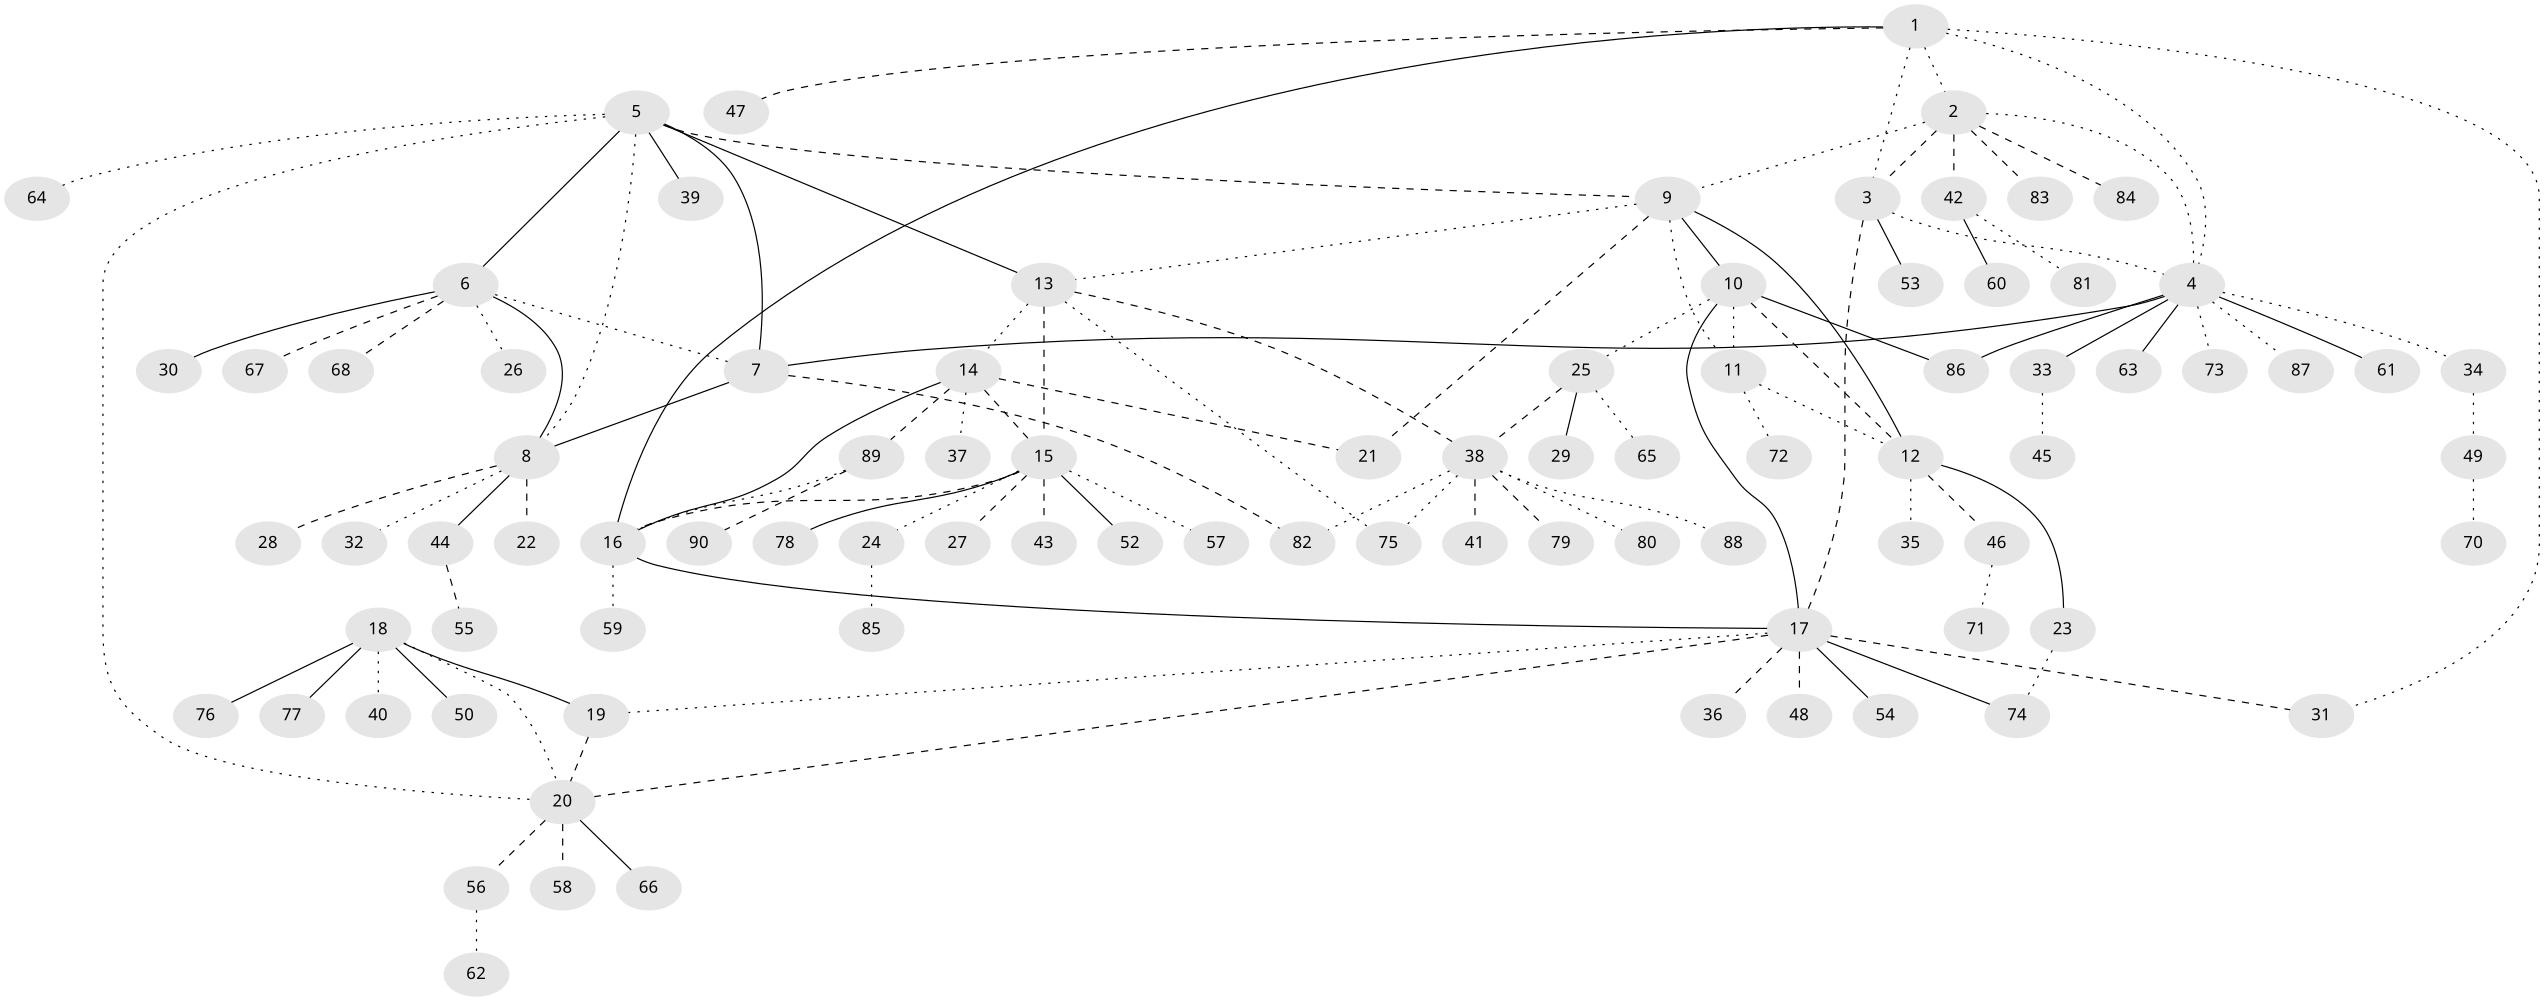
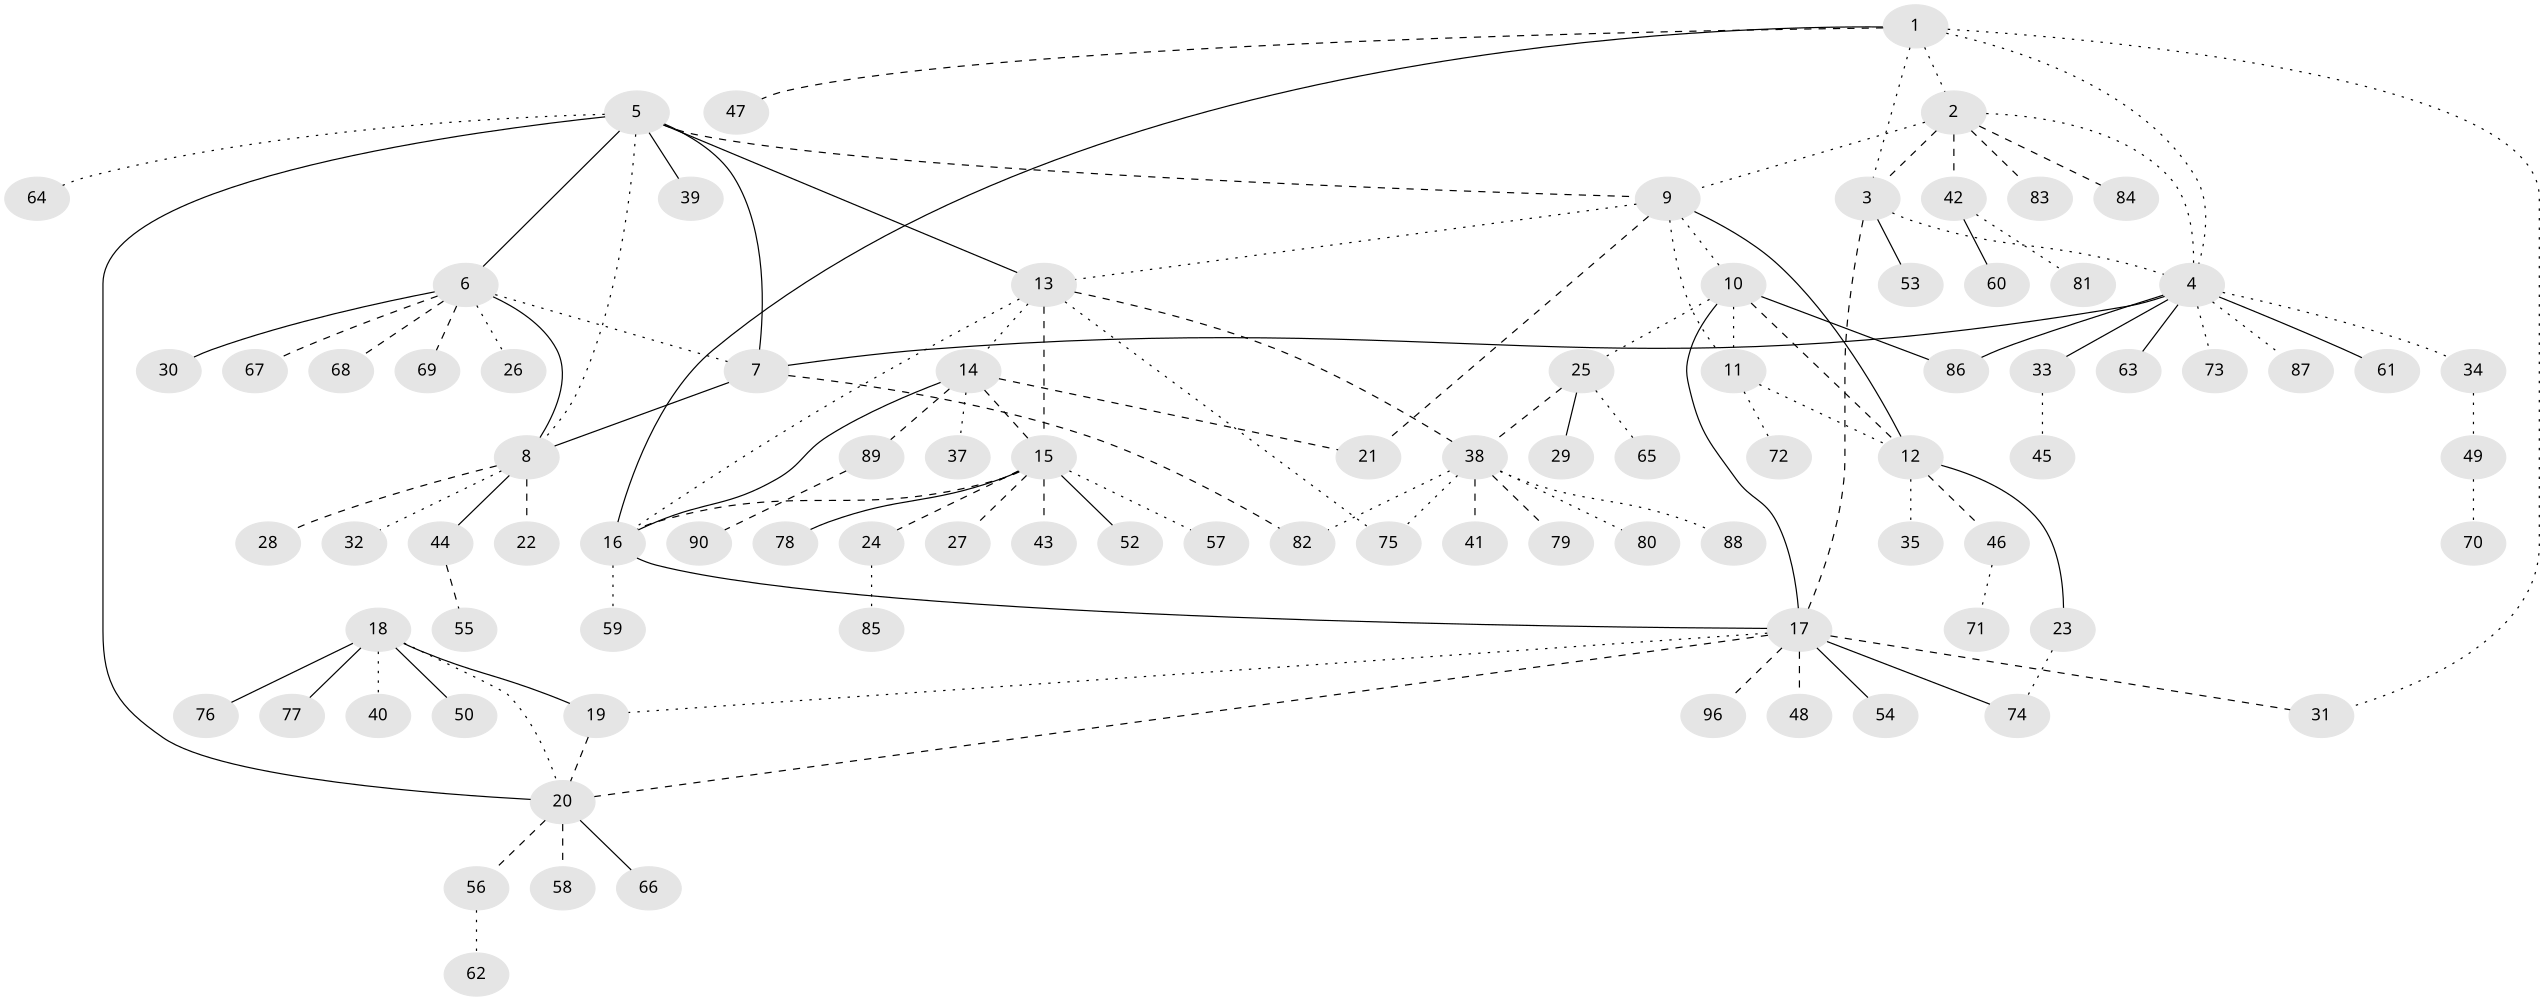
  graph {
    fontname="Noto Sans"
    node [color=gray90 fontname="Noto Sans" style=filled]
    edge [fontname="Noto Sans" style=dotted]
    1
    2
    3
    4
    16
    31
    47
    9
    42
    83
    84
    17
    53
    7
    33
    34
    61
    63
    73
    86
    87
    59
    13
    10
    11
    12
    21
    60
    81
    20
    19
-   36
+   36 [label=96]
    48
    54
    74
    8
    82
    45
    49
    5
    6
    39
    64
    26
    30
    67
    68
+   69
    22
    28
    32
    44
    14
    15
    38
    75
    56
    58
    66
    55
    25
    72
    23
    35
    46
    29
    65
    71
    37
    89
    24
    27
    43
    52
    57
    78
    41
    79
    80
    88
    90
    85
    18
    40
    50
    76
    77
    62
    70
    1 -- 2
    1 -- 3
    1 -- 4
    1 -- 16 [style=solid]
    1 -- 31
    1 -- 47 [style=dashed]
    2 -- 3 [style=dashed]
    2 -- 4
    2 -- 9
    2 -- 42 [style=dashed]
    2 -- 83 [style=dashed]
    2 -- 84 [style=dashed]
    3 -- 4
    3 -- 17 [style=dashed]
    3 -- 53 [style=solid]
    4 -- 7 [style=solid]
    4 -- 33 [style=solid]
    4 -- 34
    4 -- 61 [style=solid]
    4 -- 63 [style=solid]
    4 -- 73
    4 -- 86 [style=solid]
    4 -- 87
    16 -- 17 [style=solid]
    16 -- 59
    9 -- 13
-   9 -- 10 [style=solid]
+   9 -- 10
    9 -- 11
    9 -- 12 [style=solid]
    9 -- 21 [style=dashed]
    42 -- 60 [style=solid]
    42 -- 81
    17 -- 31 [style=dashed]
    17 -- 20 [style=dashed]
    17 -- 19
    17 -- 36 [style=dashed]
    17 -- 48 [style=dashed]
    17 -- 54 [style=solid]
    17 -- 74 [style=solid]
    7 -- 8 [style=solid]
    7 -- 82 [style=dashed]
    33 -- 45
    34 -- 49
-   89 -- 16
+   13 -- 16
    13 -- 14
    13 -- 15 [style=dashed]
    13 -- 38 [style=dashed]
    13 -- 75
    10 -- 17 [style=solid]
    10 -- 86 [style=solid]
    10 -- 11
    10 -- 12 [style=dashed]
    10 -- 25
    11 -- 12
    11 -- 72
    12 -- 23 [style=solid]
    12 -- 35
    12 -- 46 [style=dashed]
    20 -- 56 [style=dashed]
    20 -- 58 [style=dashed]
    20 -- 66 [style=solid]
    19 -- 20 [style=dashed]
    8 -- 22 [style=dashed]
    8 -- 28 [style=dashed]
    8 -- 32
    8 -- 44 [style=solid]
    49 -- 70
    5 -- 9 [style=dashed]
    5 -- 7 [style=solid]
    5 -- 13 [style=solid]
-   5 -- 20
+   5 -- 20 [style=solid]
    5 -- 8
    5 -- 6 [style=solid]
    5 -- 39 [style=solid]
    5 -- 64
    6 -- 7
    6 -- 8 [style=solid]
    6 -- 26
    6 -- 30 [style=solid]
    6 -- 67 [style=dashed]
    6 -- 68 [style=dashed]
+   6 -- 69 [style=dashed]
    44 -- 55 [style=dashed]
    14 -- 16 [style=solid]
    14 -- 21 [style=dashed]
    14 -- 15 [style=dashed]
    14 -- 37
    14 -- 89 [style=dashed]
    15 -- 16 [style=dashed]
-   15 -- 24
+   15 -- 24 [style=dashed]
    15 -- 27 [style=dashed]
    15 -- 43 [style=dashed]
    15 -- 52 [style=solid]
    15 -- 57
    15 -- 78 [style=solid]
    38 -- 82
    38 -- 75
    38 -- 41 [style=dashed]
    38 -- 79 [style=dashed]
    38 -- 80
    38 -- 88
    56 -- 62
    25 -- 38 [style=dashed]
    25 -- 29 [style=solid]
    25 -- 65
    23 -- 74
    46 -- 71
    89 -- 90 [style=dashed]
    24 -- 85
    18 -- 20
    18 -- 19 [style=solid]
    18 -- 40
    18 -- 50 [style=solid]
    18 -- 76 [style=solid]
    18 -- 77 [style=solid]
  }
